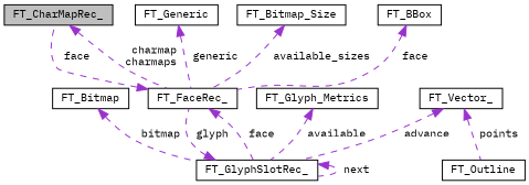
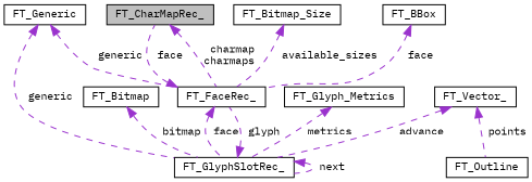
  digraph {
    fontname="IBM Plex Mono"
    node [color=black fillcolor=white fontname="IBM Plex Mono" fontsize=10 shape=record style=filled]
    edge [color=darkorchid3 dir=back fontname="IBM Plex Mono" fontsize=10 labelfontname=Helvetica labelfontsize=10 style=dashed]
    n1 [fillcolor=grey75 fontcolor=black height=0.2 label=FT_CharMapRec_ width=0.4]
    n2 [height=0.2 label=FT_FaceRec_ width=0.4]
    n3 [height=0.2 label=FT_GlyphSlotRec_ width=0.4]
    n4 [height=0.2 label=FT_Generic width=0.4]
    n5 [height=0.2 label=FT_Bitmap width=0.4]
    n6 [height=0.2 label=FT_Vector_ width=0.4]
    n7 [height=0.2 label=FT_Outline width=0.4]
    n8 [height=0.2 label=FT_Glyph_Metrics width=0.4]
    n9 [height=0.2 label=FT_Bitmap_Size width=0.4]
    n10 [height=0.2 label=FT_BBox width=0.4]
    n1 -> n2 [label=" charmap\ncharmaps"]
    n2 -> n1 [label=" face"]
    n2 -> n3 [label=" face"]
    n3 -> n2 [label=" glyph"]
    n3 -> n3 [label=" next"]
    n4 -> n2 [label=" generic"]
+   n4 -> n3 [label=" generic"]
    n5 -> n3 [label=" bitmap"]
    n6 -> n3 [label=" advance"]
    n6 -> n7 [label=" points"]
-   n8 -> n3 [label=" available"]
+   n8 -> n3 [label=" metrics"]
    n9 -> n2 [label=" available_sizes"]
    n10 -> n2 [label=" face"]
  }
